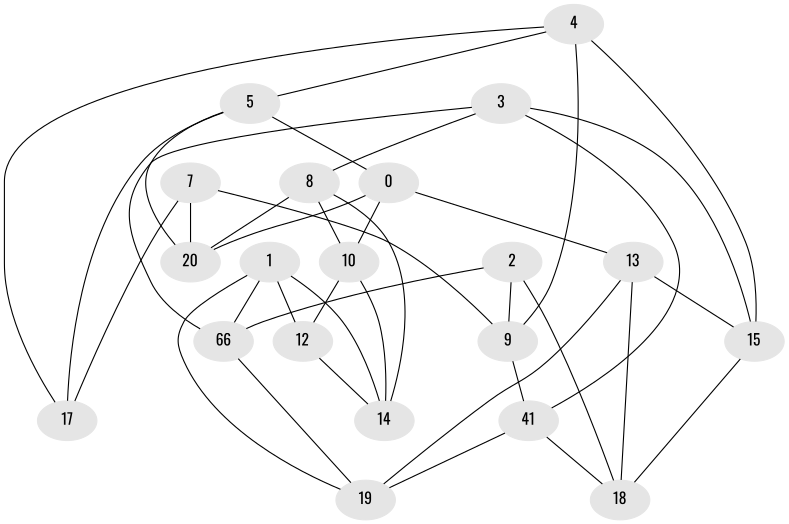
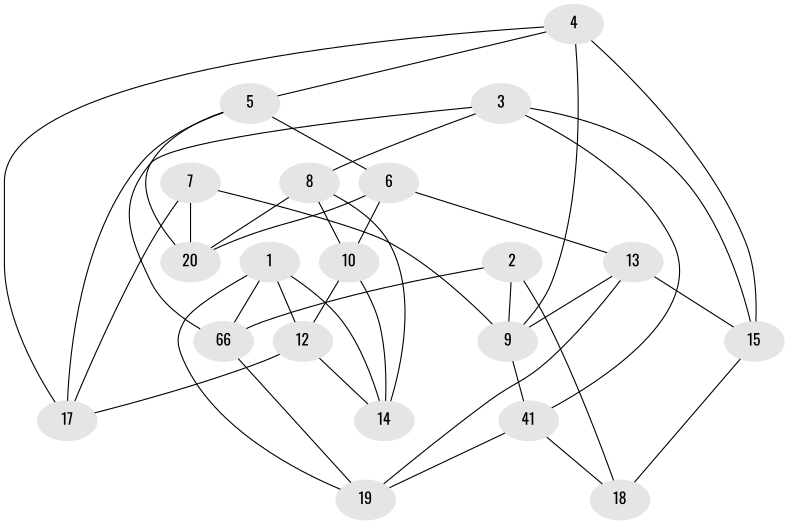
  graph {
    fontname=Oswald
    node [color=gray90 fontname=Oswald style=filled]
    edge [fontname=Oswald]
    1
    12
    14
    n4 [label=66]
    19
    17
    2
    9
    18
    7
    20
    n12 [label=41]
    3
    8
    15
    10
    4
    5
-   6 [label=0]
+   6
    13
    1 -- 12
    1 -- 14
    1 -- n4
    1 -- 19
    12 -- 14
+   12 -- 17
    n4 -- 19
    2 -- n4
    2 -- 9
    2 -- 18
    9 -- n12
    7 -- 17
    7 -- 9
    7 -- 20
    n12 -- 19
    n12 -- 18
    3 -- n4
    3 -- n12
    3 -- 8
    3 -- 15
    8 -- 14
    8 -- 20
    8 -- 10
    15 -- 18
    10 -- 12
    10 -- 14
    4 -- 17
    4 -- 9
    4 -- 15
    4 -- 5
    5 -- 17
    5 -- 20
    5 -- 6
    6 -- 20
    6 -- 10
    6 -- 13
    13 -- 19
-   13 -- 18
+   13 -- 9
    13 -- 15
  }
